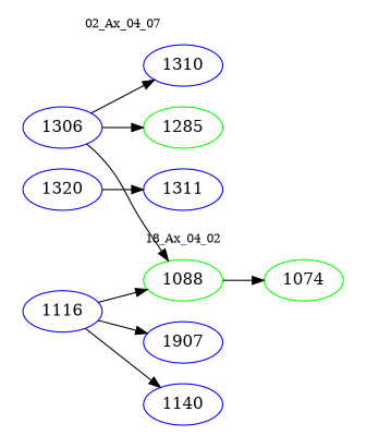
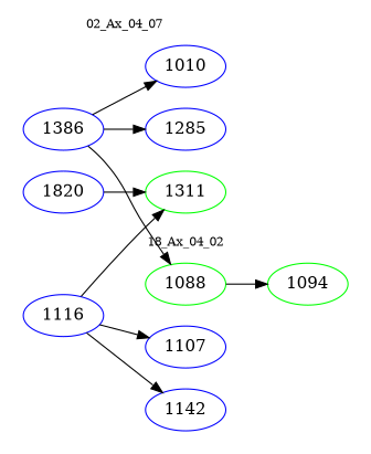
  digraph {
    rankdir=LR
    node [color=blue]
    edge [color=black]
-   n1 [label=1306]
-   n2 [color=green label=1285]
-   n3 [label=1320]
-   n4 [label=1310]
-   n5 [label=1311]
+   n1 [label=1386]
+   n2 [label=1285]
+   n3 [label=1820]
+   n4 [label=1010]
+   n5 [color=green label=1311]
    n6 [label=1116]
-   n7 [label=1140]
+   n7 [label=1142]
    n8 [color=green label=1088]
-   n9 [label=1907]
-   n10 [color=green label=1074]
+   n9 [label=1107]
+   n10 [color=green label=1094]
    subgraph cluster_1 {
      color=white
      fontsize=10
      label="02_Ax_04_07"
      n1
      n2
      n3
      n4
      n5
    }
    subgraph cluster_2 {
      color=white
      fontsize=10
      label="18_Ax_04_02"
      n6
      n7
      n8
      n9
      n10
    }
    n1 -> n2
    n1 -> n4
    n1 -> n8
    n3 -> n5
    n6 -> n7
-   n6 -> n8
+   n6 -> n5
    n6 -> n9
    n8 -> n10
  }
